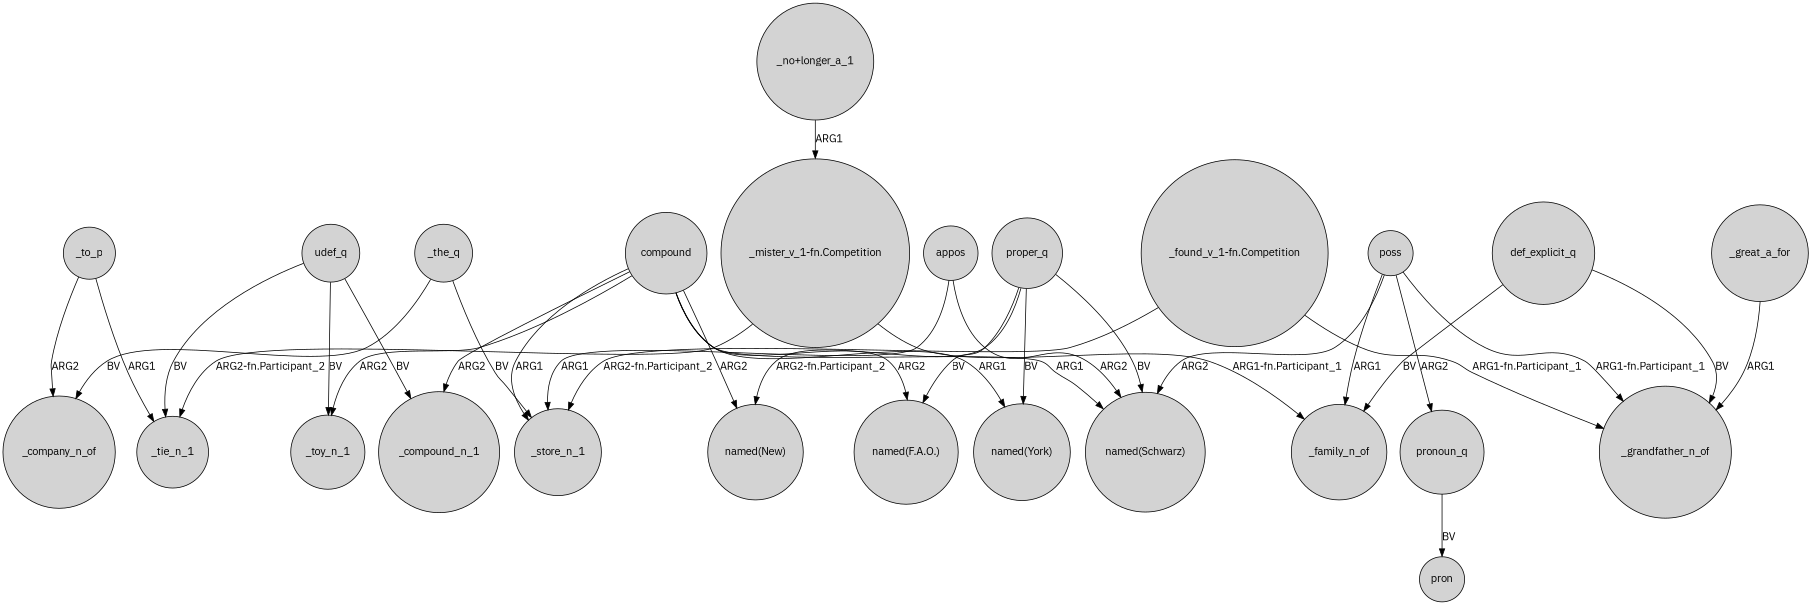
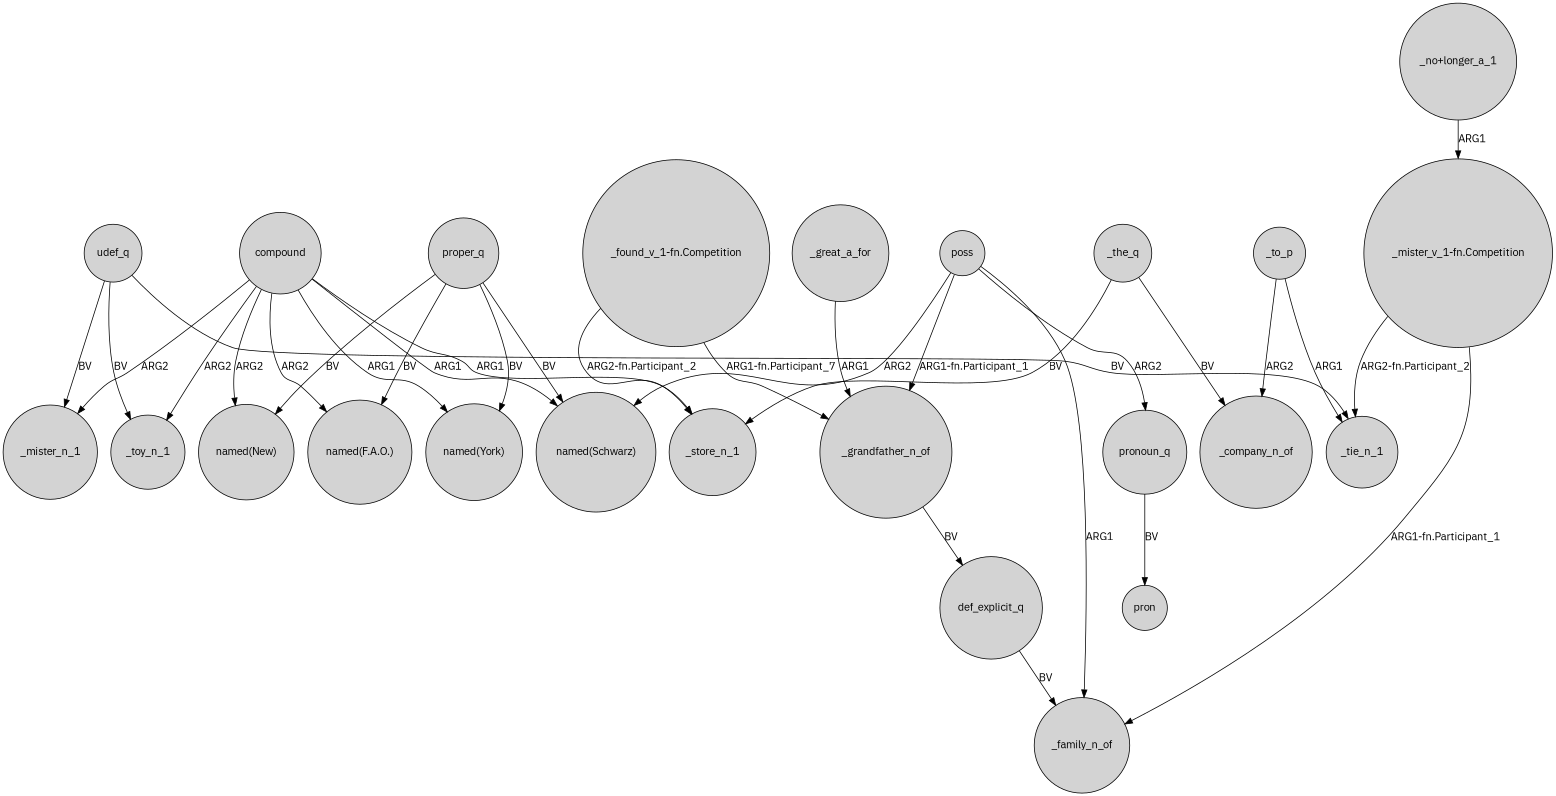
  digraph {
    fontname="IBM Plex Sans"
    node [fontname="IBM Plex Sans" shape=circle style=filled]
    edge [fontname="IBM Plex Sans"]
    "_found_v_1-fn.Competition"
    _store_n_1
    _grandfather_n_of
    compound
-   _mister_n_1 [label=_compound_n_1]
+   _mister_n_1
    "named(New)"
    "named(Schwarz)"
    _toy_n_1
    "named(York)"
    "named(F.A.O.)"
-   appos
    proper_q
    udef_q
    _tie_n_1
    pronoun_q
    pron
    poss
    _family_n_of
    n19 [label="_mister_v_1-fn.Competition"]
    def_explicit_q
    _great_a_for
    "_no+longer_a_1"
    _the_q
    _company_n_of
    _to_p
    "_found_v_1-fn.Competition" -> _store_n_1 [label="ARG2-fn.Participant_2"]
-   "_found_v_1-fn.Competition" -> _grandfather_n_of [label="ARG1-fn.Participant_1"]
+   "_found_v_1-fn.Competition" -> _grandfather_n_of [label="ARG1-fn.Participant_7"]
    compound -> _store_n_1 [label=ARG1]
    compound -> _mister_n_1 [label=ARG2]
    compound -> "named(New)" [label=ARG2]
    compound -> "named(Schwarz)" [label=ARG1]
    compound -> _toy_n_1 [label=ARG2]
    compound -> "named(York)" [label=ARG1]
    compound -> "named(F.A.O.)" [label=ARG2]
-   appos -> _store_n_1 [label=ARG1]
-   appos -> "named(Schwarz)" [label=ARG2]
-   proper_q -> "named(New)" [label="ARG2-fn.Participant_2"]
+   proper_q -> "named(New)" [label=BV]
    proper_q -> "named(Schwarz)" [label=BV]
    proper_q -> "named(York)" [label=BV]
    proper_q -> "named(F.A.O.)" [label=BV]
    udef_q -> _mister_n_1 [label=BV]
    udef_q -> _toy_n_1 [label=BV]
    udef_q -> _tie_n_1 [label=BV]
    pronoun_q -> pron [label=BV]
    poss -> _grandfather_n_of [label="ARG1-fn.Participant_1"]
    poss -> "named(Schwarz)" [label=ARG2]
    poss -> pronoun_q [label=ARG2]
    poss -> _family_n_of [label=ARG1]
    n19 -> _tie_n_1 [label="ARG2-fn.Participant_2"]
    n19 -> _family_n_of [label="ARG1-fn.Participant_1"]
-   def_explicit_q -> _grandfather_n_of [label=BV]
+   _grandfather_n_of -> def_explicit_q [label=BV]
    def_explicit_q -> _family_n_of [label=BV]
    _great_a_for -> _grandfather_n_of [label=ARG1]
    "_no+longer_a_1" -> n19 [label=ARG1]
    _the_q -> _store_n_1 [label=BV]
    _the_q -> _company_n_of [label=BV]
    _to_p -> _tie_n_1 [label=ARG1]
    _to_p -> _company_n_of [label=ARG2]
  }
